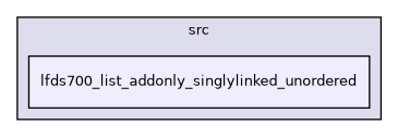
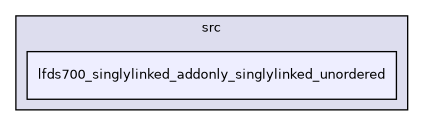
  digraph {
    compound=true
-   n1 [fillcolor="#eeeeff" fontname=Helvetica fontsize=10 label=lfds700_list_addonly_singlylinked_unordered pencolor=black shape=box style=filled]
+   n1 [fillcolor="#eeeeff" fontname=Helvetica fontsize=10 label=lfds700_singlylinked_addonly_singlylinked_unordered pencolor=black shape=box style=filled]
    subgraph cluster_1 {
      bgcolor="#ddddee"
      fontname=Helvetica
      fontsize=10
      label=src
      pencolor=black
      n1
    }
  }
